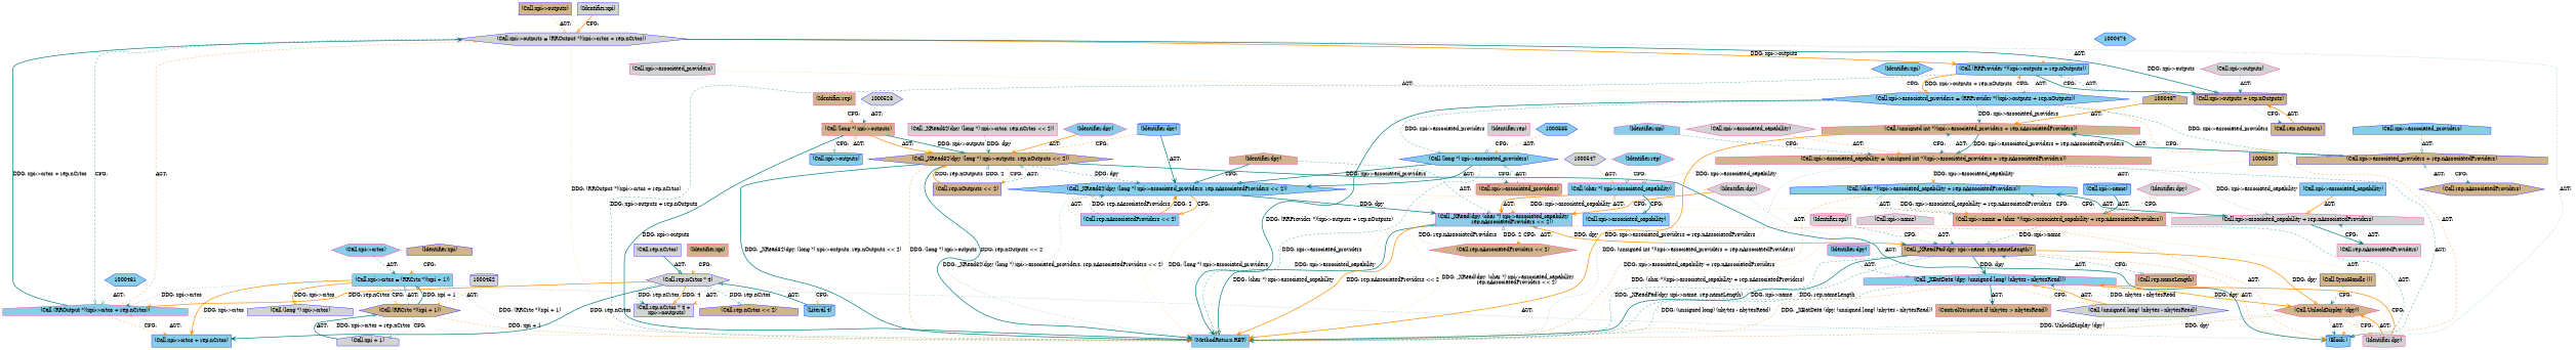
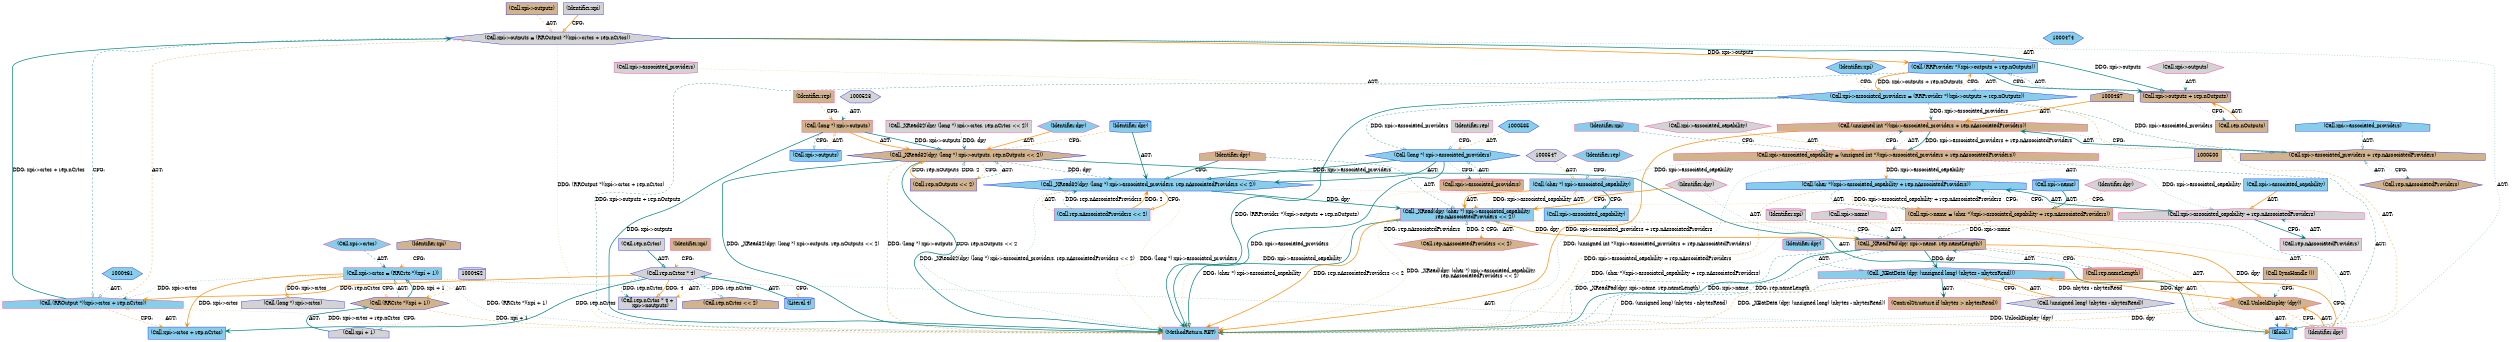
  digraph {
    node [color=blue fillcolor=skyblue shape=hexagon style=filled]
    edge [arrowhead=vee color=teal style=dashed]
    n1 [fillcolor=lightgrey label="(Call,xpi->outputs = (RROutput *)(xpi->crtcs + rep.nCrtcs))"]
    n2 [color=deeppink label="(Call,(RROutput *)(xpi->crtcs + rep.nCrtcs))" shape=house]
    n3 [label="(Call,(RRProvider *)(xpi->outputs + rep.nOutputs))" shape=cylinder]
    n4 [fillcolor=tan label="(Call,xpi->outputs + rep.nOutputs)" shape=cylinder]
    n5 [label="(Block,)" shape=cylinder]
    n6 [color=deeppink label="(MethodReturn,RET)" shape=box]
    n7 [label="(Call,xpi->crtcs + rep.nCrtcs)" shape=box]
    n8 [label="(Call,xpi->associated_providers = (RRProvider *)(xpi->outputs + rep.nOutputs))"]
    n9 [fillcolor=tan label="(Call,rep.nOutputs)" shape=box]
    n10 [color=deeppink fillcolor=tan label="(Call,(long *) xpi->outputs)" shape=box]
    n11 [fillcolor=tan label="(Call,_XRead32(dpy, (long *) xpi->outputs, rep.nOutputs << 2))"]
    n12 [label="(Call,xpi->outputs)" shape=cylinder]
    n13 [color=deeppink label="(Call,xpi->crtcs = (RRCrtc *)(xpi + 1))" shape=box]
    n14 [fillcolor=tan label="(Call,(RRCrtc *)(xpi + 1))"]
    n15 [fillcolor=lightgrey label="(Call,(long *) xpi->crtcs)" shape=house]
    n16 [fillcolor=lightgrey label="(Call,xpi + 1)" shape=house]
    n17 [fillcolor=lightgrey label="(Call,rep.nCrtcs * 4)"]
    n18 [label="(Literal,4)" shape=cylinder]
    n19 [fillcolor=lightgrey label="(Call,rep.nCrtcs * 4 +\n    xpi->noutputs)" shape=box]
    n20 [fillcolor=tan label="(Call,rep.nCrtcs << 2)" shape=house]
    n21 [color=deeppink fillcolor=tan label="(Call,(unsigned int *)(xpi->associated_providers + rep.nAssociatedProviders))" shape=house]
    n22 [fillcolor=tan label="(Call,xpi->associated_providers + rep.nAssociatedProviders)" shape=house]
    n23 [label="(Call,(long *) xpi->associated_providers)"]
    n24 [color=deeppink fillcolor=tan label="(Call,xpi->associated_capability = (unsigned int *)(xpi->associated_providers + rep.nAssociatedProviders))" shape=house]
    n25 [fillcolor=tan label="(Call,rep.nAssociatedProviders)"]
    n26 [label="(Call,_XRead32(dpy, (long *) xpi->associated_providers, rep.nAssociatedProviders << 2))"]
    n27 [color=deeppink fillcolor=tan label="(Call,xpi->associated_providers)" shape=cylinder]
    n28 [label="(Call,(char *)(xpi->associated_capability + rep.nAssociatedProviders))" shape=house]
    n29 [color=deeppink fillcolor=lightgrey label="(Call,xpi->associated_capability + rep.nAssociatedProviders)" shape=house]
    n30 [color=deeppink label="(Call,(char *) xpi->associated_capability)" shape=box]
    n31 [color=deeppink fillcolor=tan label="(Call,xpi->name = (char *)(xpi->associated_capability + rep.nAssociatedProviders))" shape=box]
    n32 [color=deeppink fillcolor=lightgrey label="(Call,rep.nAssociatedProviders)" shape=box]
    n33 [color=deeppink label="(Call,_XRead(dpy, (char *) xpi->associated_capability,\n           rep.nAssociatedProviders << 2))" shape=box]
    n34 [label="(Call,xpi->associated_capability)" shape=box]
    n35 [fillcolor=tan label="(Call,_XReadPad(dpy, xpi->name, rep.nameLength))" shape=cylinder]
    n36 [color=deeppink label="(Call,_XEatData (dpy, (unsigned long) (nbytes - nbytesRead)))" shape=house]
    n37 [color=deeppink fillcolor=tan label="(Call,UnlockDisplay (dpy))"]
    n38 [color=deeppink fillcolor=tan label="(Call,rep.nameLength)" shape=cylinder]
    n39 [color=deeppink fillcolor=tan label="(ControlStructure,if (nbytes > nbytesRead))" shape=box]
    n40 [fillcolor=lightgrey label="(Call,(unsigned long) (nbytes - nbytesRead))"]
    n41 [color=deeppink fillcolor=lightgrey label="(Identifier,dpy)" shape=cylinder]
    n42 [color=deeppink fillcolor=tan label="(Call,rep.nAssociatedProviders << 2)"]
    n43 [color=deeppink label="(Call,rep.nAssociatedProviders << 2)" shape=box]
    n44 [fillcolor=tan label="(Call,rep.nOutputs << 2)" shape=box]
    n45 [color=deeppink label="(Identifier,xpi)" shape=house]
    n46 [fillcolor=lightgrey label="(Call,rep.nCrtcs)" shape=box]
    n47 [color=deeppink fillcolor=lightgrey label="(Call,xpi->associated_providers)" shape=cylinder]
    n48 [fillcolor=tan label="(Call,xpi->outputs)" shape=box]
    n49 [label="(Identifier,xpi)"]
    n50 [color=deeppink fillcolor=lightgrey label="(Call,xpi->outputs)"]
    n51 [color=deeppink label="(Call,xpi->crtcs)"]
    n52 [label="(Call,xpi->name)" shape=cylinder]
    n53 [color=deeppink fillcolor=tan label="(Identifier,xpi)" shape=box]
    n54 [color=deeppink fillcolor=lightgrey label="(Call,xpi->name)" shape=house]
    n55 [color=deeppink fillcolor=lightgrey label="(Identifier,rep)" shape=box]
    n56 [fillcolor=tan label="(Identifier,xpi)" shape=house]
    n57 [color=deeppink label="(Identifier,rep)"]
    n58 [color=deeppink fillcolor=tan label="(Identifier,dpy)" shape=house]
    n59 [label="(Call,xpi->associated_providers)" shape=house]
    n60 [label="(Call,xpi->associated_capability)" shape=box]
    n61 [fillcolor=lightgrey label="(Identifier,xpi)" shape=box]
    n62 [color=deeppink fillcolor=lightgrey label="(Identifier,xpi)" shape=cylinder]
    n63 [color=deeppink fillcolor=lightgrey label="(Call,xpi->associated_capability)"]
    n64 [label="(Identifier,dpy)" shape=cylinder]
    n65 [color=deeppink fillcolor=tan label="(Identifier,rep)" shape=box]
    n66 [color=deeppink fillcolor=lightgrey label="(Call,_XRead32(dpy, (long *) xpi->crtcs, rep.nCrtcs << 2))" shape=box]
    n67 [color=deeppink fillcolor=lightgrey label="(Identifier,dpy)"]
    n68 [color=deeppink label="(Identifier,dpy)" shape=cylinder]
    n69 [fillcolor=tan label="(Call,SyncHandle ())" shape=box]
    n70 [color=deeppink fillcolor=lightgrey label="(Identifier,dpy)"]
    n71 [color=deeppink label="(Identifier,dpy)"]
    1000461
    1000452 [fillcolor=lightgrey shape=cylinder]
    1000474
    1000487 [fillcolor=tan shape=house]
    1000500 [fillcolor=tan shape=box]
    1000547 [fillcolor=lightgrey]
    1000535
    1000523 [fillcolor=lightgrey]
    n1 -> n2 [arrowhead=onormal label="CFG: "]
    n1 -> n3 [color=darkorange label="DDG: xpi->outputs" style=bold]
    n1 -> n4 [arrowhead=onormal label="DDG: xpi->outputs" style=bold]
    n1 -> n5 [arrowhead=onormal label="AST: " style=dotted]
    n1 -> n6 [arrowhead=onormal color=darkorange label="DDG: (RROutput *)(xpi->crtcs + rep.nCrtcs)" style=dotted]
    n2 -> n1 [arrowhead=onormal color=darkorange label="AST: "]
    n2 -> n1 [label="DDG: xpi->crtcs + rep.nCrtcs" style=bold]
    n2 -> n6 [arrowhead=onormal color=darkorange label="DDG: xpi->crtcs + rep.nCrtcs" style=dotted]
    n2 -> n7 [color=darkorange label="CFG: "]
    n3 -> n4 [label="CFG: " style=bold]
    n3 -> n6 [label="DDG: xpi->outputs + rep.nOutputs"]
    n3 -> n8 [arrowhead=onormal label="AST: " style=dotted]
    n3 -> n8 [arrowhead=onormal color=darkorange label="DDG: xpi->outputs + rep.nOutputs" style=bold]
    n4 -> n3 [arrowhead=onormal label="AST: "]
    n4 -> n9 [label="CFG: " style=dotted]
    n7 -> n2 [arrowhead=onormal color=darkorange label="AST: " style=dotted]
    n8 -> n3 [color=darkorange label="CFG: "]
    n8 -> n5 [arrowhead=onormal color=darkorange label="AST: "]
    n8 -> n6 [label="DDG: (RRProvider *)(xpi->outputs + rep.nOutputs)" style=bold]
    n8 -> n21 [label="DDG: xpi->associated_providers"]
    n8 -> n22 [arrowhead=onormal label="DDG: xpi->associated_providers"]
    n8 -> n23 [arrowhead=onormal label="DDG: xpi->associated_providers"]
    n9 -> n4 [color=darkorange label="AST: " style=bold]
    n10 -> n6 [label="DDG: xpi->outputs" style=bold]
    n10 -> n11 [color=darkorange label="AST: " style=bold]
    n10 -> n11 [arrowhead=onormal label="DDG: xpi->outputs" style=bold]
    n10 -> n12 [arrowhead=onormal label="CFG: "]
    n11 -> n5 [label="AST: " style=bold]
    n11 -> n6 [arrowhead=onormal label="DDG: _XRead32(dpy, (long *) xpi->outputs, rep.nOutputs << 2)" style=bold]
    n11 -> n6 [arrowhead=onormal color=darkorange label="DDG: (long *) xpi->outputs"]
    n11 -> n6 [label="DDG: rep.nOutputs << 2" style=bold]
    n11 -> n26 [label="DDG: dpy"]
    n11 -> n44 [color=darkorange label="CFG: "]
    n12 -> n10 [arrowhead=onormal color=darkorange label="AST: "]
    n13 -> n2 [label="DDG: xpi->crtcs" style=dotted]
    n13 -> n5 [label="AST: " style=dotted]
    n13 -> n6 [arrowhead=onormal label="DDG: (RRCrtc *)(xpi + 1)" style=dotted]
    n13 -> n7 [color=darkorange label="DDG: xpi->crtcs" style=bold]
    n13 -> n14 [arrowhead=onormal color=darkorange label="CFG: " style=dotted]
    n13 -> n15 [arrowhead=onormal color=darkorange label="DDG: xpi->crtcs" style=bold]
    n14 -> n6 [color=darkorange label="DDG: xpi + 1"]
    n14 -> n13 [arrowhead=onormal label="AST: "]
    n14 -> n13 [arrowhead=onormal label="DDG: xpi + 1" style=bold]
    n14 -> n16 [arrowhead=onormal label="CFG: " style=dotted]
    n16 -> n14 [arrowhead=onormal label="AST: " style=bold]
    n17 -> n2 [color=darkorange label="DDG: rep.nCrtcs" style=bold]
    n17 -> n7 [label="DDG: rep.nCrtcs" style=bold]
    n17 -> n18 [arrowhead=onormal color=darkorange label="CFG: " style=dotted]
    n17 -> n19 [color=darkorange label="AST: " style=dotted]
    n17 -> n19 [label="DDG: rep.nCrtcs"]
    n17 -> n19 [arrowhead=onormal color=darkorange label="DDG: 4" style=bold]
    n17 -> n20 [arrowhead=onormal label="DDG: rep.nCrtcs"]
    n18 -> n17 [arrowhead=onormal label="AST: " style=bold]
    n21 -> n6 [color=darkorange label="DDG: xpi->associated_providers + rep.nAssociatedProviders" style=bold]
    n21 -> n22 [arrowhead=onormal label="CFG: " style=dotted]
    n21 -> n24 [label="AST: " style=dotted]
    n21 -> n24 [arrowhead=onormal label="DDG: xpi->associated_providers + rep.nAssociatedProviders" style=bold]
    n22 -> n21 [label="AST: " style=bold]
    n22 -> n25 [label="CFG: " style=dotted]
-   n23 -> n6 [label="DDG: xpi->associated_providers"]
+   n23 -> n6 [label="DDG: xpi->associated_providers" style=bold]
    n23 -> n26 [label="AST: " style=bold]
    n23 -> n26 [arrowhead=onormal label="DDG: xpi->associated_providers" style=bold]
    n23 -> n27 [label="CFG: " style=dotted]
    n24 -> n5 [arrowhead=onormal label="AST: "]
    n24 -> n6 [arrowhead=onormal label="DDG: (unsigned int *)(xpi->associated_providers + rep.nAssociatedProviders)" style=dotted]
    n24 -> n21 [label="CFG: " style=dotted]
    n24 -> n28 [color=darkorange label="DDG: xpi->associated_capability"]
    n24 -> n29 [arrowhead=onormal label="DDG: xpi->associated_capability" style=dotted]
    n24 -> n30 [arrowhead=onormal label="DDG: xpi->associated_capability" style=dotted]
    n25 -> n22 [arrowhead=onormal label="AST: " style=dotted]
    n26 -> n5 [color=darkorange label="AST: " style=dotted]
    n26 -> n6 [arrowhead=onormal color=darkorange label="DDG: (long *) xpi->associated_providers" style=dotted]
    n26 -> n6 [label="DDG: _XRead32(dpy, (long *) xpi->associated_providers, rep.nAssociatedProviders << 2)" style=dotted]
    n26 -> n33 [label="DDG: dpy" style=bold]
    n26 -> n43 [arrowhead=onormal color=darkorange label="CFG: " style=bold]
    n27 -> n23 [arrowhead=onormal label="AST: "]
    n28 -> n6 [arrowhead=onormal color=darkorange label="DDG: xpi->associated_capability + rep.nAssociatedProviders"]
    n28 -> n29 [label="CFG: " style=dotted]
    n28 -> n31 [arrowhead=onormal label="AST: "]
    n28 -> n31 [color=darkorange label="DDG: xpi->associated_capability + rep.nAssociatedProviders"]
    n29 -> n28 [label="AST: " style=bold]
    n29 -> n32 [label="CFG: " style=bold]
    n30 -> n6 [color=darkorange label="DDG: xpi->associated_capability" style=dotted]
    n30 -> n33 [color=darkorange label="AST: " style=bold]
    n30 -> n33 [color=darkorange label="DDG: xpi->associated_capability" style=dotted]
    n30 -> n34 [arrowhead=onormal label="CFG: " style=bold]
    n31 -> n5 [label="AST: "]
    n31 -> n6 [color=darkorange label="DDG: (char *)(xpi->associated_capability + rep.nAssociatedProviders)" style=dotted]
    n31 -> n28 [label="CFG: " style=dotted]
    n31 -> n35 [arrowhead=onormal label="DDG: xpi->name"]
    n32 -> n29 [label="AST: " style=dotted]
    n33 -> n5 [color=darkorange label="AST: "]
    n33 -> n6 [arrowhead=onormal label="DDG: (char *) xpi->associated_capability" style=bold]
    n33 -> n6 [color=darkorange label="DDG: rep.nAssociatedProviders << 2" style=bold]
    n33 -> n6 [arrowhead=onormal color=darkorange label="DDG: _XRead(dpy, (char *) xpi->associated_capability,\n           rep.nAssociatedProviders << 2)" style=dotted]
    n33 -> n35 [color=darkorange label="DDG: dpy" style=bold]
    n33 -> n42 [color=darkorange label="CFG: " style=dotted]
    n34 -> n30 [arrowhead=onormal color=darkorange label="AST: " style=dotted]
    n35 -> n5 [color=darkorange label="AST: "]
    n35 -> n6 [arrowhead=onormal label="DDG: _XReadPad(dpy, xpi->name, rep.nameLength)"]
    n35 -> n6 [label="DDG: xpi->name" style=bold]
    n35 -> n6 [label="DDG: rep.nameLength"]
    n35 -> n36 [label="DDG: dpy" style=bold]
    n35 -> n37 [arrowhead=onormal color=darkorange label="DDG: dpy" style=bold]
    n35 -> n38 [arrowhead=onormal label="CFG: "]
    n36 -> n6 [label="DDG: (unsigned long) (nbytes - nbytesRead)"]
    n36 -> n6 [arrowhead=onormal color=darkorange label="DDG: _XEatData (dpy, (unsigned long) (nbytes - nbytesRead))"]
    n36 -> n37 [color=darkorange label="DDG: dpy" style=bold]
    n36 -> n39 [label="AST: " style=bold]
    n36 -> n40 [arrowhead=onormal color=darkorange label="CFG: "]
    n37 -> n5 [label="AST: " style=dotted]
    n37 -> n6 [arrowhead=onormal label="DDG: UnlockDisplay (dpy)" style=dotted]
    n37 -> n6 [arrowhead=onormal color=darkorange label="DDG: dpy"]
    n37 -> n41 [arrowhead=onormal color=darkorange label="CFG: "]
    n38 -> n35 [label="AST: " style=dotted]
    n40 -> n36 [arrowhead=onormal color=darkorange label="AST: " style=bold]
    n40 -> n36 [label="DDG: nbytes - nbytesRead" style=dotted]
    n41 -> n36 [color=darkorange label="CFG: " style=bold]
    n41 -> n37 [color=darkorange label="AST: " style=bold]
    n42 -> n33 [arrowhead=onormal label="AST: " style=dotted]
    n42 -> n33 [arrowhead=onormal label="DDG: rep.nAssociatedProviders" style=dotted]
    n42 -> n33 [arrowhead=onormal label="DDG: 2" style=dotted]
    n43 -> n26 [arrowhead=onormal color=darkorange label="AST: "]
    n43 -> n26 [label="DDG: rep.nAssociatedProviders"]
    n43 -> n26 [color=darkorange label="DDG: 2" style=bold]
    n44 -> n11 [arrowhead=onormal label="AST: "]
    n44 -> n11 [arrowhead=onormal color=darkorange label="DDG: rep.nOutputs" style=bold]
    n44 -> n11 [arrowhead=onormal label="DDG: 2" style=dotted]
    n45 -> n24 [label="CFG: "]
    n46 -> n17 [arrowhead=onormal label="AST: " style=bold]
    n47 -> n8 [arrowhead=onormal color=darkorange label="AST: " style=dotted]
    n48 -> n1 [arrowhead=onormal color=darkorange label="AST: "]
    n49 -> n8 [arrowhead=onormal color=darkorange label="CFG: "]
    n50 -> n4 [label="AST: " style=dotted]
    n51 -> n13 [label="AST: "]
    n52 -> n31 [arrowhead=onormal label="AST: " style=bold]
    n53 -> n17 [color=darkorange label="CFG: " style=dotted]
    n54 -> n35 [label="AST: " style=dotted]
    n55 -> n23 [arrowhead=onormal label="CFG: " style=dotted]
    n56 -> n13 [color=darkorange label="CFG: " style=dotted]
    n57 -> n30 [arrowhead=onormal label="CFG: " style=dotted]
    n58 -> n26 [arrowhead=onormal label="CFG: " style=bold]
    n58 -> n33 [arrowhead=onormal label="AST: "]
    n59 -> n22 [arrowhead=onormal label="AST: "]
    n60 -> n29 [arrowhead=onormal color=darkorange label="AST: " style=bold]
    n61 -> n1 [arrowhead=onormal color=darkorange label="CFG: " style=bold]
    n62 -> n35 [label="CFG: "]
    n63 -> n24 [color=darkorange label="AST: "]
    n64 -> n11 [arrowhead=onormal color=darkorange label="CFG: "]
    n64 -> n26 [label="AST: " style=bold]
    n65 -> n10 [color=darkorange label="CFG: "]
    n66 -> n11 [label="DDG: dpy"]
    n67 -> n33 [color=darkorange label="CFG: " style=bold]
    n67 -> n35 [label="AST: " style=dotted]
    n68 -> n36 [arrowhead=onormal label="AST: "]
    n69 -> n37 [label="CFG: "]
    n70 -> n31 [color=darkorange label="CFG: "]
    n71 -> n11 [color=darkorange label="AST: " style=bold]
    1000461 -> n2 [arrowhead=onormal label="AST: " style=dotted]
    1000452 -> n14 [color=darkorange label="AST: "]
    1000474 -> n3 [color=darkorange label="AST: " style=dotted]
    1000487 -> n21 [color=darkorange label="AST: " style=bold]
    1000500 -> n28 [arrowhead=onormal color=darkorange label="AST: " style=dotted]
    1000547 -> n30 [arrowhead=onormal color=darkorange label="AST: "]
    1000535 -> n23 [color=darkorange label="AST: "]
    1000523 -> n10 [label="AST: " style=dotted]
  }
